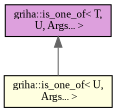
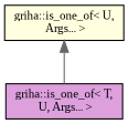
  digraph {
    rankdir=TB
    fontname="Liberation Serif"
    node [color=black fontname="Liberation Serif" fontsize=10 shape=record style=filled]
    n1 [fillcolor=lightyellow height=0.2 label="griha::is_one_of\< U,\l Args... \>" width=0.4]
    n2 [fillcolor=plum height=0.2 label="griha::is_one_of\< T,\l U, Args... \>" width=0.4]
-   n2 -> n1 [color=gray40 dir=back fontname="Liberation Serif" fontsize=10 labelfontname=Helvetica labelfontsize=10 style=solid]
+   n1 -> n2 [color=gray40 dir=back fontname="Liberation Serif" fontsize=10 labelfontname=Helvetica labelfontsize=10 style=solid]
  }
